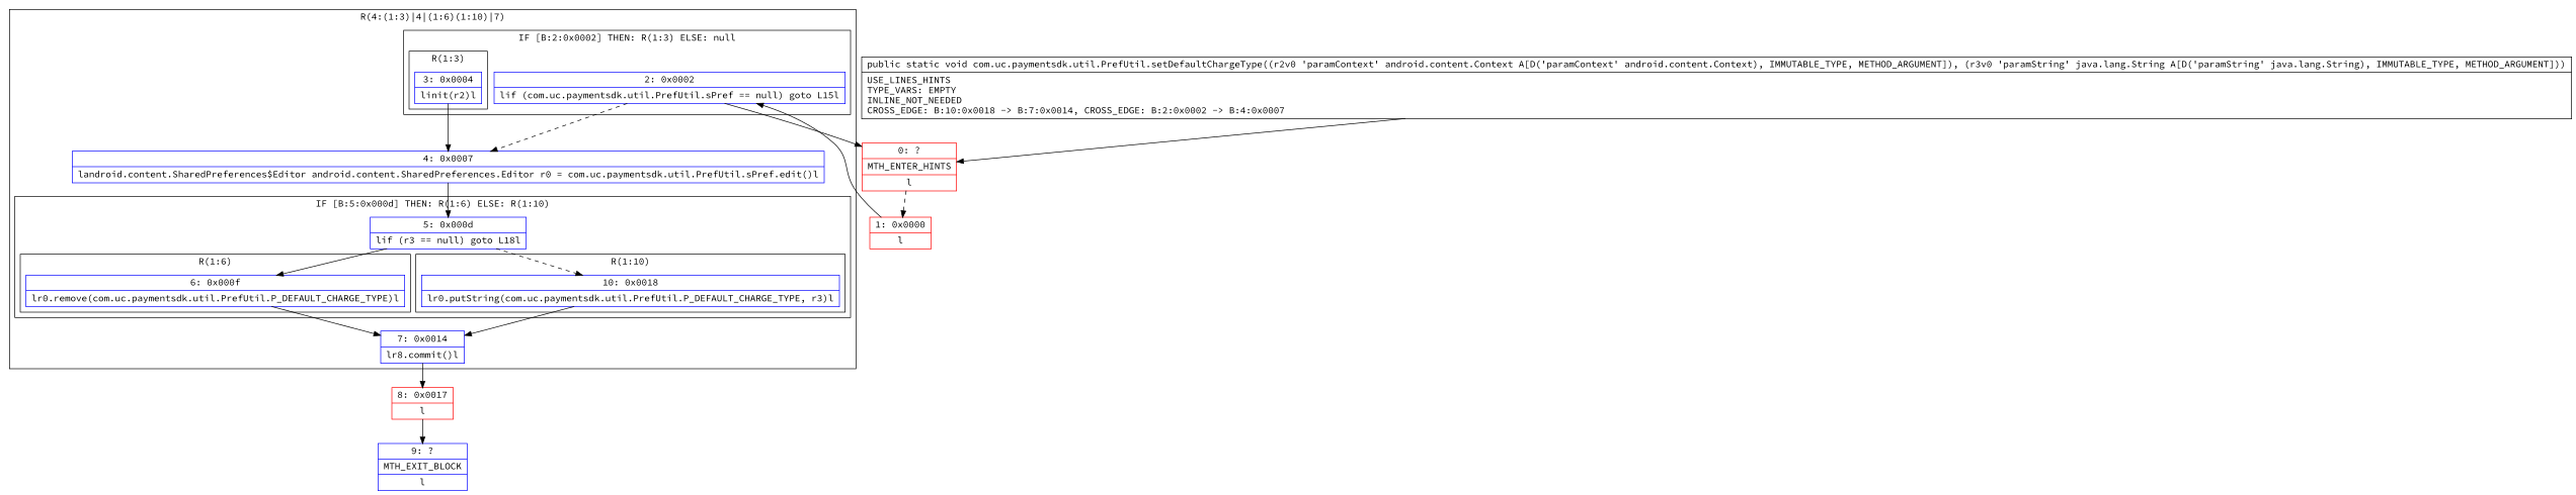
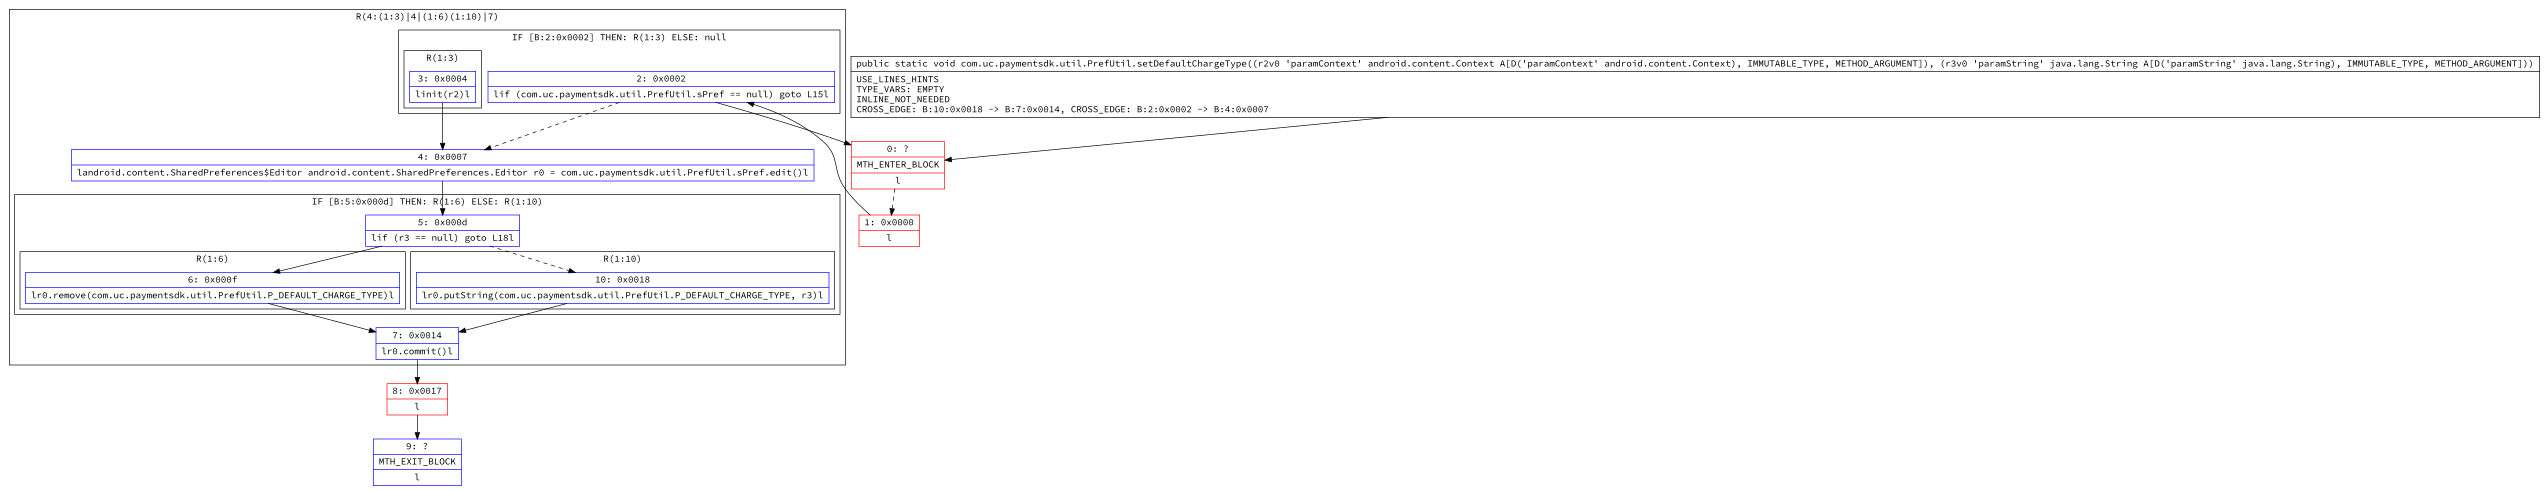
  digraph {
    fontname="Source Code Pro"
    node [color=blue fontname="Source Code Pro" shape=record]
    edge [fontname="Source Code Pro"]
    n1 [label="{3\:\ 0x0004|linit(r2)l}"]
    n2 [label="{2\:\ 0x0002|lif (com.uc.paymentsdk.util.PrefUtil.sPref == null) goto L15l}"]
    n3 [label="{6\:\ 0x000f|lr0.remove(com.uc.paymentsdk.util.PrefUtil.P_DEFAULT_CHARGE_TYPE)l}"]
    n4 [label="{10\:\ 0x0018|lr0.putString(com.uc.paymentsdk.util.PrefUtil.P_DEFAULT_CHARGE_TYPE, r3)l}"]
    n5 [label="{5\:\ 0x000d|lif (r3 == null) goto L18l}"]
    n6 [label="{4\:\ 0x0007|landroid.content.SharedPreferences$Editor android.content.SharedPreferences.Editor r0 = com.uc.paymentsdk.util.PrefUtil.sPref.edit()l}"]
-   n7 [label="{7\:\ 0x0014|lr8.commit()l}"]
-   n8 [color=red label="{0\:\ ?|MTH_ENTER_HINTS\l|l}"]
+   n7 [label="{7\:\ 0x0014|lr0.commit()l}"]
+   n8 [color=red label="{0\:\ ?|MTH_ENTER_BLOCK\l|l}"]
    n9 [color=red label="{8\:\ 0x0017|l}"]
    n10 [label="{9\:\ ?|MTH_EXIT_BLOCK\l|l}"]
    n11 [color=red label="{1\:\ 0x0000|l}"]
    n12 [label="{public static void com.uc.paymentsdk.util.PrefUtil.setDefaultChargeType((r2v0 'paramContext' android.content.Context A[D('paramContext' android.content.Context), IMMUTABLE_TYPE, METHOD_ARGUMENT]), (r3v0 'paramString' java.lang.String A[D('paramString' java.lang.String), IMMUTABLE_TYPE, METHOD_ARGUMENT]))  | USE_LINES_HINTS\lTYPE_VARS: EMPTY\lINLINE_NOT_NEEDED\lCROSS_EDGE: B:10:0x0018 \-\> B:7:0x0014, CROSS_EDGE: B:2:0x0002 \-\> B:4:0x0007\l}" color=""]
    subgraph cluster_1 {
      label="R(4:(1:3)|4|(1:6)(1:10)|7)"
      n6
      n7
      subgraph cluster_2 {
        label="IF [B:2:0x0002] THEN: R(1:3) ELSE: null"
        n2
        subgraph cluster_3 {
          label="R(1:3)"
          n1
        }
      }
      subgraph cluster_4 {
        label="IF [B:5:0x000d] THEN: R(1:6) ELSE: R(1:10)"
        n5
        subgraph cluster_5 {
          label="R(1:6)"
          n3
        }
        subgraph cluster_6 {
          label="R(1:10)"
          n4
        }
      }
    }
    n1 -> n6
    n2 -> n6 [style=dashed]
    n2 -> n8
    n3 -> n7
    n4 -> n7
    n5 -> n3
    n5 -> n4 [style=dashed]
    n6 -> n5
    n7 -> n9
    n8 -> n11 [style=dashed]
    n9 -> n10
    n11 -> n2
    n12 -> n8
  }
